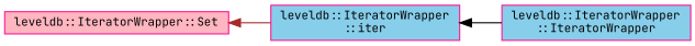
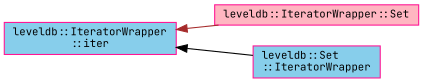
  digraph {
    fontname="JetBrains Mono"
    rankdir=LR
    node [color=deeppink fillcolor=skyblue fontname="JetBrains Mono" fontsize=10 shape=record style=filled]
    edge [dir=back fontname="JetBrains Mono" fontsize=10 labelfontname=Helvetica labelfontsize=10 style=solid]
    n1 [fontcolor=black height=0.2 label="leveldb::IteratorWrapper\l::iter" width=0.4]
    n2 [fillcolor=lightpink height=0.2 label="leveldb::IteratorWrapper::Set" width=0.4]
-   n3 [height=0.2 label="leveldb::IteratorWrapper\l::IteratorWrapper" width=0.4]
-   n2 -> n1 [color=brown]
+   n3 [height=0.2 label="leveldb::Set\l::IteratorWrapper" width=0.4]
+   n1 -> n2 [color=brown]
    n1 -> n3 [color=black]
  }
